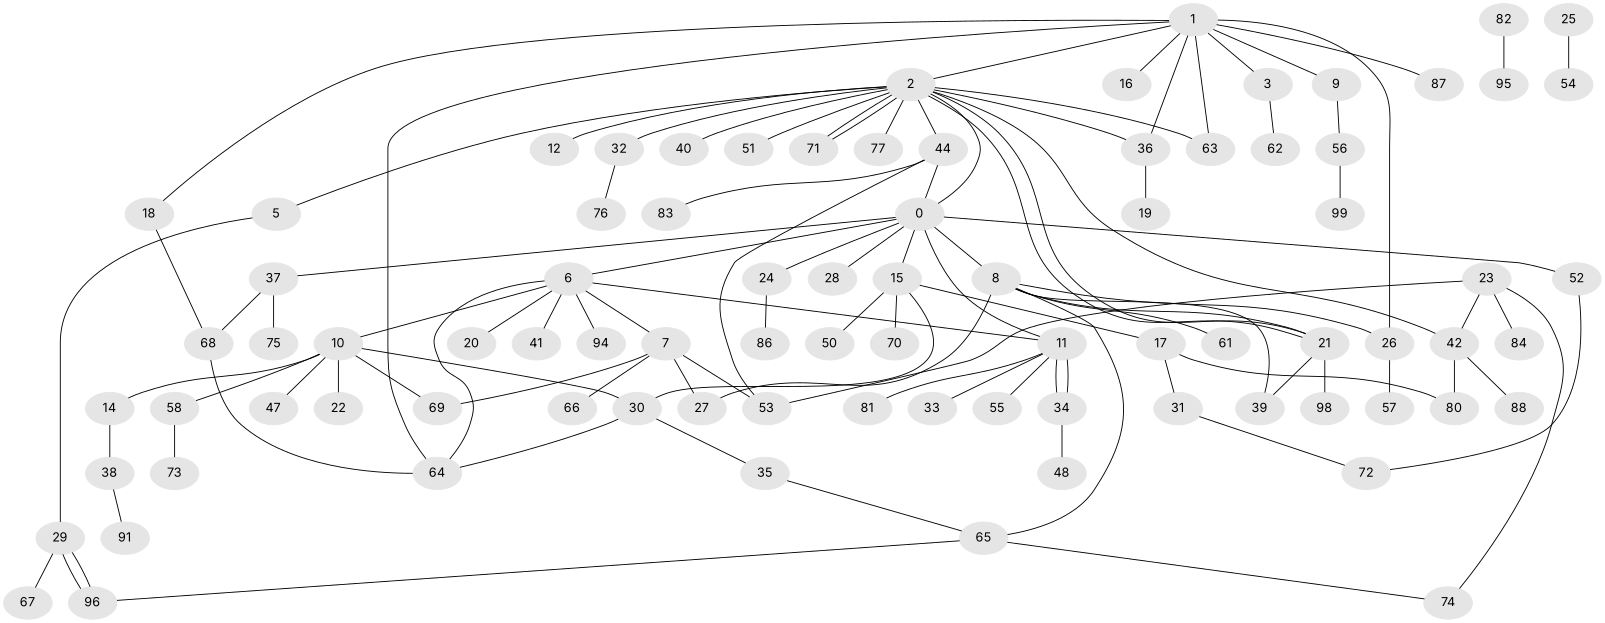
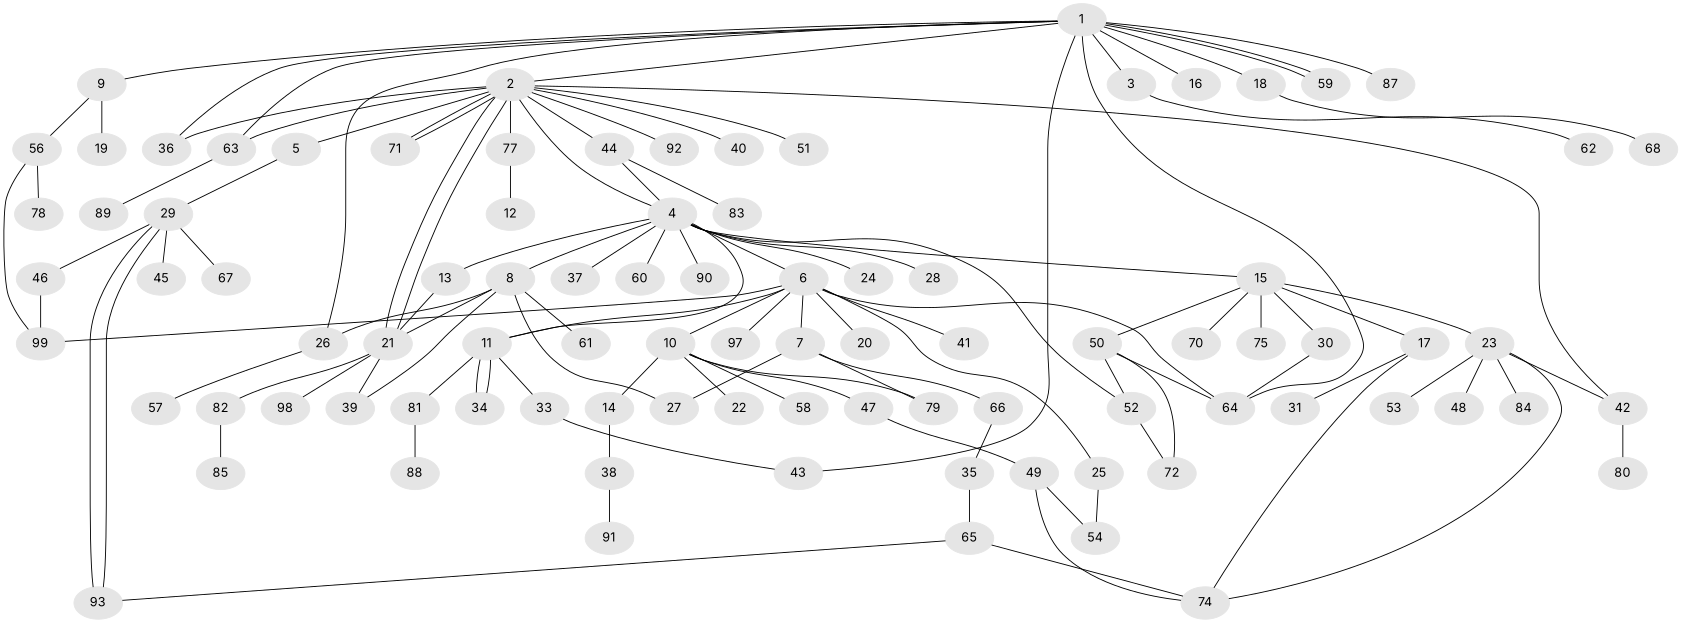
  graph {
    fontname=Inter
    node [color=gray90 fontname=Inter style=filled]
    edge [fontname=Inter]
    1
    2
    3
    9
    16
    18
    26
    36
+   43
+   59
    63
    64
    87
-   4 [label=0]
+   4
    5
    12
    21
-   32
+   32 [label=92]
    40
    42
    44
    51
    71
    77
    62
    6
    8
    11
+   13
    15
    24
    28
    37
    52
+   60
+   90
    19
    56
    68
    57
+   89
    29
    39
    82
    n45 [label=98]
-   76
    80
    53
    83
    7
    10
    20
    25
    41
    n55 [label=99]
-   94
+   94 [label=97]
    27
    61
    65
    33
    34
-   55
    81
    30
    17
    23
    50
    70
    75
-   86
    72
+   45
+   46
    67
-   93 [label=96]
+   93
    66
-   69
+   69 [label=79]
    14
    22
    47
    58
    54
    74
+   78
    38
    35
-   73
+   49
    88
    91
    31
    48
    84
-   85 [label=95]
+   85
    1 -- 2
    1 -- 3
    1 -- 9
    1 -- 16
    1 -- 18
    1 -- 26
    1 -- 36
+   1 -- 43
+   1 -- 59
+   1 -- 59
    1 -- 63
    1 -- 64
    1 -- 87
    2 -- 36
    2 -- 63
    2 -- 4
    2 -- 5
-   2 -- 12
+   77 -- 12
    2 -- 21
    2 -- 21
    2 -- 32
    2 -- 40
    2 -- 42
    2 -- 44
    2 -- 51
    2 -- 71
    2 -- 71
    2 -- 77
    3 -- 62
-   36 -- 19
+   9 -- 19
    9 -- 56
    18 -- 68
    26 -- 57
+   63 -- 89
    4 -- 6
    4 -- 8
    4 -- 11
+   4 -- 13
    4 -- 15
    4 -- 24
    4 -- 28
    4 -- 37
    4 -- 52
+   4 -- 60
+   4 -- 90
    5 -- 29
    21 -- 39
+   21 -- 82
    21 -- n45
-   32 -- 76
    42 -- 80
    44 -- 4
-   44 -- 53
    44 -- 83
    6 -- 64
    6 -- 11
    6 -- 7
    6 -- 10
    6 -- 20
+   6 -- 25
    6 -- 41
+   6 -- n55
    6 -- 94
    8 -- 26
    8 -- 21
    8 -- 39
    8 -- 27
    8 -- 61
-   8 -- 65
    11 -- 33
    11 -- 34
    11 -- 34
-   11 -- 55
    11 -- 81
+   13 -- 21
    15 -- 30
    15 -- 17
+   15 -- 23
    15 -- 50
    15 -- 70
-   37 -- 75
-   24 -- 86
-   37 -- 68
+   15 -- 75
    52 -- 72
    56 -- n55
+   56 -- 78
+   29 -- 45
+   29 -- 46
    29 -- 67
    29 -- 93
    29 -- 93
    82 -- 85
-   7 -- 53
    7 -- 27
    7 -- 66
    7 -- 69
-   10 -- 30
    10 -- 69
    10 -- 14
    10 -- 22
    10 -- 47
    10 -- 58
    25 -- 54
    65 -- 93
    65 -- 74
-   42 -- 88
+   33 -- 43
+   81 -- 88
    30 -- 64
-   30 -- 35
-   17 -- 80
+   66 -- 35
+   17 -- 74
    17 -- 31
    23 -- 42
    23 -- 53
    23 -- 74
-   34 -- 48
+   23 -- 48
    23 -- 84
-   68 -- 64
+   50 -- 64
+   50 -- 52
+   46 -- n55
    14 -- 38
-   58 -- 73
+   47 -- 49
    38 -- 91
    35 -- 65
-   31 -- 72
+   49 -- 54
+   49 -- 74
+   50 -- 72
  }
